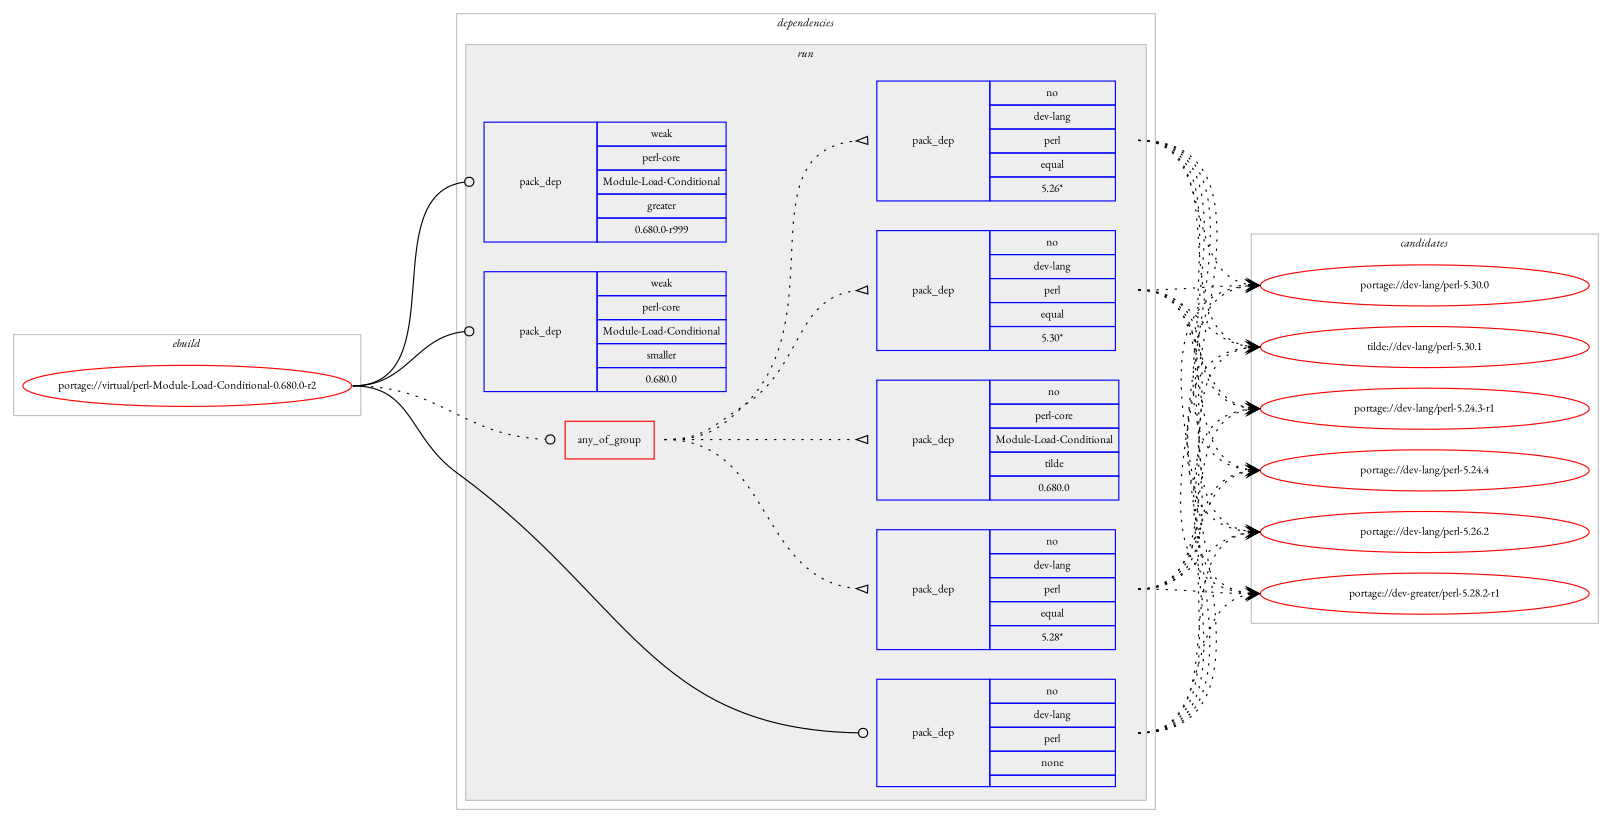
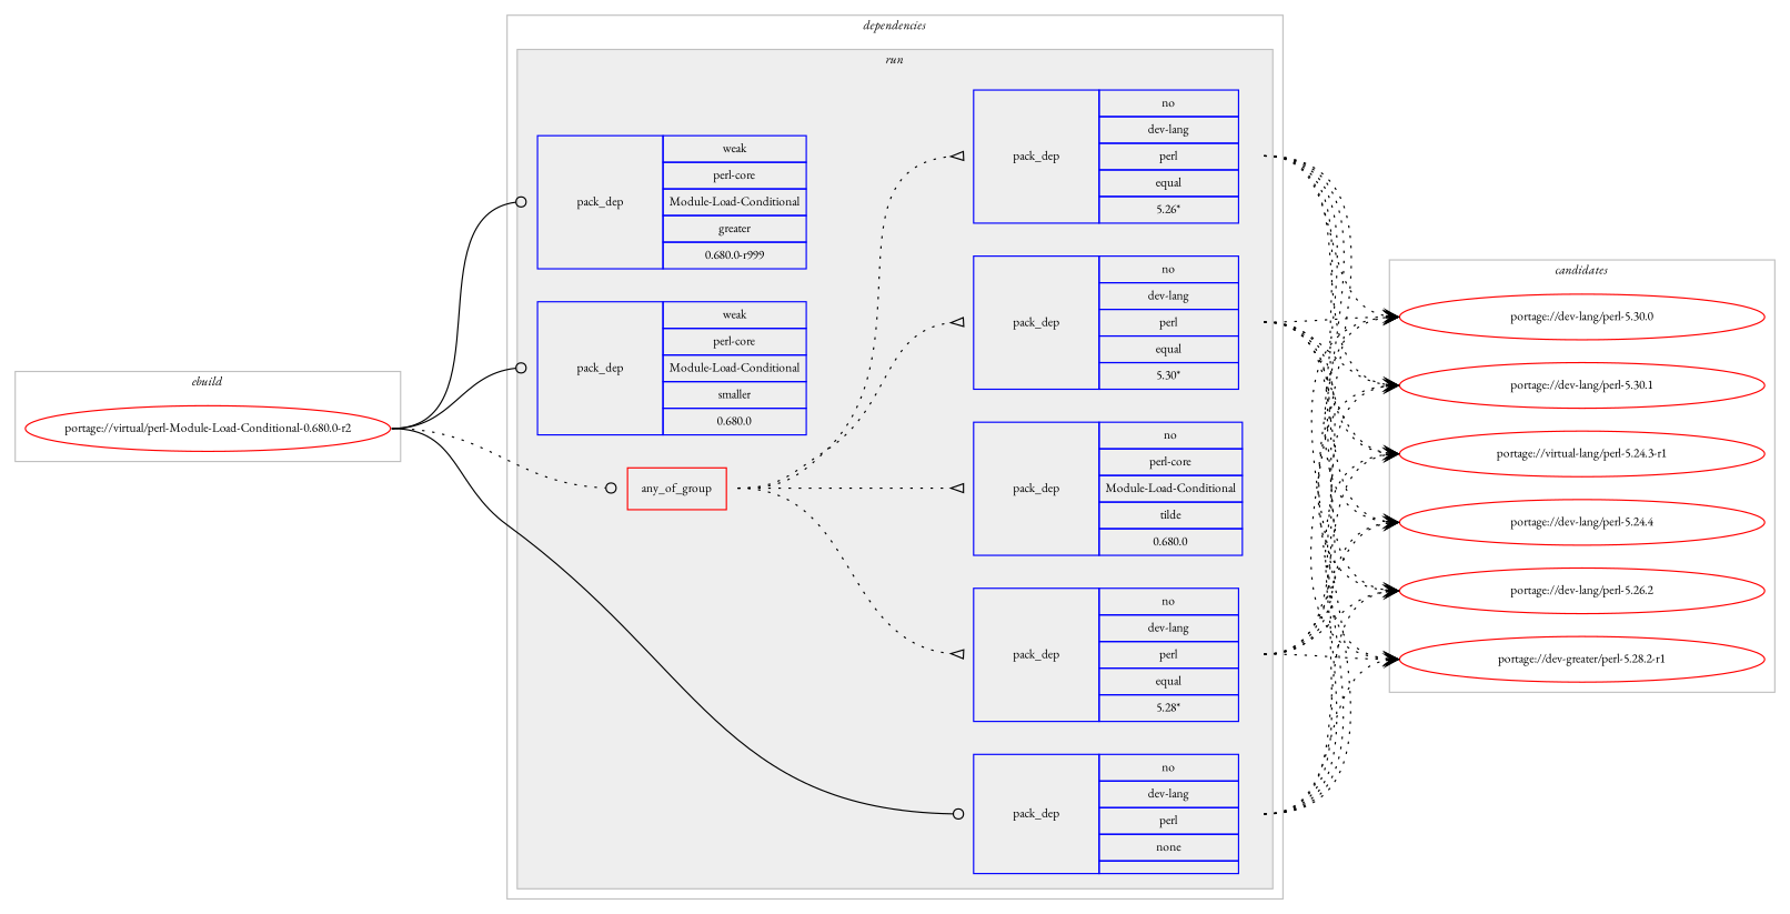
  digraph {
    compound=true
    concentrate=true
    fontname="EB Garamond"
    fontsize=10
    newrank=true
    rankdir=LR
    ranksep=1.5
    node [color=red fontname="EB Garamond" fontsize=10 shape=none]
    edge [arrowhead=vee fontname="EB Garamond" headport=w style=dotted tailport=e weight=100]
    n1 [label="portage://virtual/perl-Module-Load-Conditional-0.680.0-r2" width=4 shape=""]
    n2 [color=blue label=<<TABLE BORDER="0" CELLBORDER="1" CELLSPACING="0" CELLPADDING="4" WIDTH="220"><TR><TD ROWSPAN="6" CELLPADDING="30">pack_dep</TD></TR><TR><TD WIDTH="110">no</TD></TR><TR><TD>dev-lang</TD></TR><TR><TD>perl</TD></TR><TR><TD>equal</TD></TR><TR><TD>5.30*</TD></TR></TABLE>>]
    n3 [color=blue label=<<TABLE BORDER="0" CELLBORDER="1" CELLSPACING="0" CELLPADDING="4" WIDTH="220"><TR><TD ROWSPAN="6" CELLPADDING="30">pack_dep</TD></TR><TR><TD WIDTH="110">no</TD></TR><TR><TD>dev-lang</TD></TR><TR><TD>perl</TD></TR><TR><TD>equal</TD></TR><TR><TD>5.28*</TD></TR></TABLE>>]
    n4 [color=blue label=<<TABLE BORDER="0" CELLBORDER="1" CELLSPACING="0" CELLPADDING="4" WIDTH="220"><TR><TD ROWSPAN="6" CELLPADDING="30">pack_dep</TD></TR><TR><TD WIDTH="110">no</TD></TR><TR><TD>dev-lang</TD></TR><TR><TD>perl</TD></TR><TR><TD>equal</TD></TR><TR><TD>5.26*</TD></TR></TABLE>>]
    n5 [color=blue label=<<TABLE BORDER="0" CELLBORDER="1" CELLSPACING="0" CELLPADDING="4" WIDTH="220"><TR><TD ROWSPAN="6" CELLPADDING="30">pack_dep</TD></TR><TR><TD WIDTH="110">no</TD></TR><TR><TD>perl-core</TD></TR><TR><TD>Module-Load-Conditional</TD></TR><TR><TD>tilde</TD></TR><TR><TD>0.680.0</TD></TR></TABLE>>]
    n6 [label=<<TABLE BORDER="0" CELLBORDER="1" CELLSPACING="0" CELLPADDING="4"><TR><TD CELLPADDING="10">any_of_group</TD></TR></TABLE>>]
    n7 [color=blue label=<<TABLE BORDER="0" CELLBORDER="1" CELLSPACING="0" CELLPADDING="4" WIDTH="220"><TR><TD ROWSPAN="6" CELLPADDING="30">pack_dep</TD></TR><TR><TD WIDTH="110">no</TD></TR><TR><TD>dev-lang</TD></TR><TR><TD>perl</TD></TR><TR><TD>none</TD></TR><TR><TD></TD></TR></TABLE>>]
    n8 [color=blue label=<<TABLE BORDER="0" CELLBORDER="1" CELLSPACING="0" CELLPADDING="4" WIDTH="220"><TR><TD ROWSPAN="6" CELLPADDING="30">pack_dep</TD></TR><TR><TD WIDTH="110">weak</TD></TR><TR><TD>perl-core</TD></TR><TR><TD>Module-Load-Conditional</TD></TR><TR><TD>greater</TD></TR><TR><TD>0.680.0-r999</TD></TR></TABLE>>]
    n9 [color=blue label=<<TABLE BORDER="0" CELLBORDER="1" CELLSPACING="0" CELLPADDING="4" WIDTH="220"><TR><TD ROWSPAN="6" CELLPADDING="30">pack_dep</TD></TR><TR><TD WIDTH="110">weak</TD></TR><TR><TD>perl-core</TD></TR><TR><TD>Module-Load-Conditional</TD></TR><TR><TD>smaller</TD></TR><TR><TD>0.680.0</TD></TR></TABLE>>]
-   n10 [label="portage://dev-lang/perl-5.24.3-r1" width=4 shape=""]
+   n10 [label="portage://virtual-lang/perl-5.24.3-r1" width=4 shape=""]
    n11 [label="portage://dev-lang/perl-5.24.4" width=4 shape=""]
    n12 [label="portage://dev-lang/perl-5.26.2" width=4 shape=""]
    n13 [label="portage://dev-greater/perl-5.28.2-r1" width=4 shape=""]
    n14 [label="portage://dev-lang/perl-5.30.0" width=4 shape=""]
-   n15 [label="tilde://dev-lang/perl-5.30.1" width=4 shape=""]
+   n15 [label="portage://dev-lang/perl-5.30.1" width=4 shape=""]
    subgraph cluster_1 {
      color=gray
      label=<<i>ebuild</i>>
      rank=same
      n1
    }
    subgraph cluster_2 {
      color=gray
      label=<<i>dependencies</i>>
      subgraph cluster_3 {
        color=gray
        fillcolor="#eeeeee"
        label=<<i>compile</i>>
        style=filled
      }
      subgraph cluster_4 {
        color=gray
        fillcolor="#eeeeee"
        label=<<i>compile and run</i>>
        style=filled
      }
      subgraph cluster_5 {
        color=gray
        fillcolor="#eeeeee"
        label=<<i>run</i>>
        style=filled
        subgraph sub_6 {
          color=gray
          fillcolor="#eeeeee"
          label=<<i>run</i>>
          style=filled
          n6
          subgraph sub_7 {
            color=gray
            fillcolor="#eeeeee"
            label=<<i>run</i>>
            style=filled
            n2
          }
          subgraph sub_8 {
            color=gray
            fillcolor="#eeeeee"
            label=<<i>run</i>>
            style=filled
            n3
          }
          subgraph sub_9 {
            color=gray
            fillcolor="#eeeeee"
            label=<<i>run</i>>
            style=filled
            n4
          }
          subgraph sub_10 {
            color=gray
            fillcolor="#eeeeee"
            label=<<i>run</i>>
            style=filled
            n5
          }
        }
        subgraph sub_11 {
          color=gray
          fillcolor="#eeeeee"
          label=<<i>run</i>>
          style=filled
          n7
        }
        subgraph sub_12 {
          color=gray
          fillcolor="#eeeeee"
          label=<<i>run</i>>
          style=filled
          n8
        }
        subgraph sub_13 {
          color=gray
          fillcolor="#eeeeee"
          label=<<i>run</i>>
          style=filled
          n9
        }
      }
    }
    subgraph cluster_14 {
      color=gray
      label=<<i>candidates</i>>
      rank=same
      subgraph sub_15 {
        color=black
        label=<<i>candidates</i>>
        nodesep=1
        rank=same
        n10
        n11
        n12
        n13
        n14
        n15
      }
      subgraph sub_16 {
        color=black
        label=<<i>candidates</i>>
        nodesep=1
        rank=same
        n10
        n11
        n12
        n13
        n14
        n15
      }
      subgraph sub_17 {
        color=black
        label=<<i>candidates</i>>
        nodesep=1
        rank=same
        n10
        n11
        n12
        n13
        n14
        n15
      }
      subgraph sub_18 {
        color=black
        label=<<i>candidates</i>>
        nodesep=1
        rank=same
      }
      subgraph sub_19 {
        color=black
        label=<<i>candidates</i>>
        nodesep=1
        rank=same
        n10
        n11
        n12
        n13
        n14
        n15
      }
      subgraph sub_20 {
        color=black
        label=<<i>candidates</i>>
        nodesep=1
        rank=same
      }
      subgraph sub_21 {
        color=black
        label=<<i>candidates</i>>
        nodesep=1
        rank=same
      }
    }
    n1 -> n6 [arrowhead=odot weight=20]
    n1 -> n7 [arrowhead=odot style=solid weight=20]
    n1 -> n8 [arrowhead=odot style=solid weight=20]
    n1 -> n9 [arrowhead=odot style=solid weight=20]
    n2 -> n10
    n2 -> n11
    n2 -> n12
    n2 -> n13
    n2 -> n14
    n2 -> n15
    n3 -> n10
    n3 -> n11
    n3 -> n12
    n3 -> n13
    n3 -> n14
    n3 -> n15
    n4 -> n10
    n4 -> n11
    n4 -> n12
    n4 -> n13
    n4 -> n14
    n4 -> n15
    n6 -> n2 [arrowhead=oinv weight=20]
    n6 -> n3 [arrowhead=oinv weight=20]
    n6 -> n4 [arrowhead=oinv weight=20]
    n6 -> n5 [arrowhead=oinv weight=20]
    n7 -> n10
    n7 -> n11
    n7 -> n12
    n7 -> n13
    n7 -> n14
    n7 -> n15
  }
